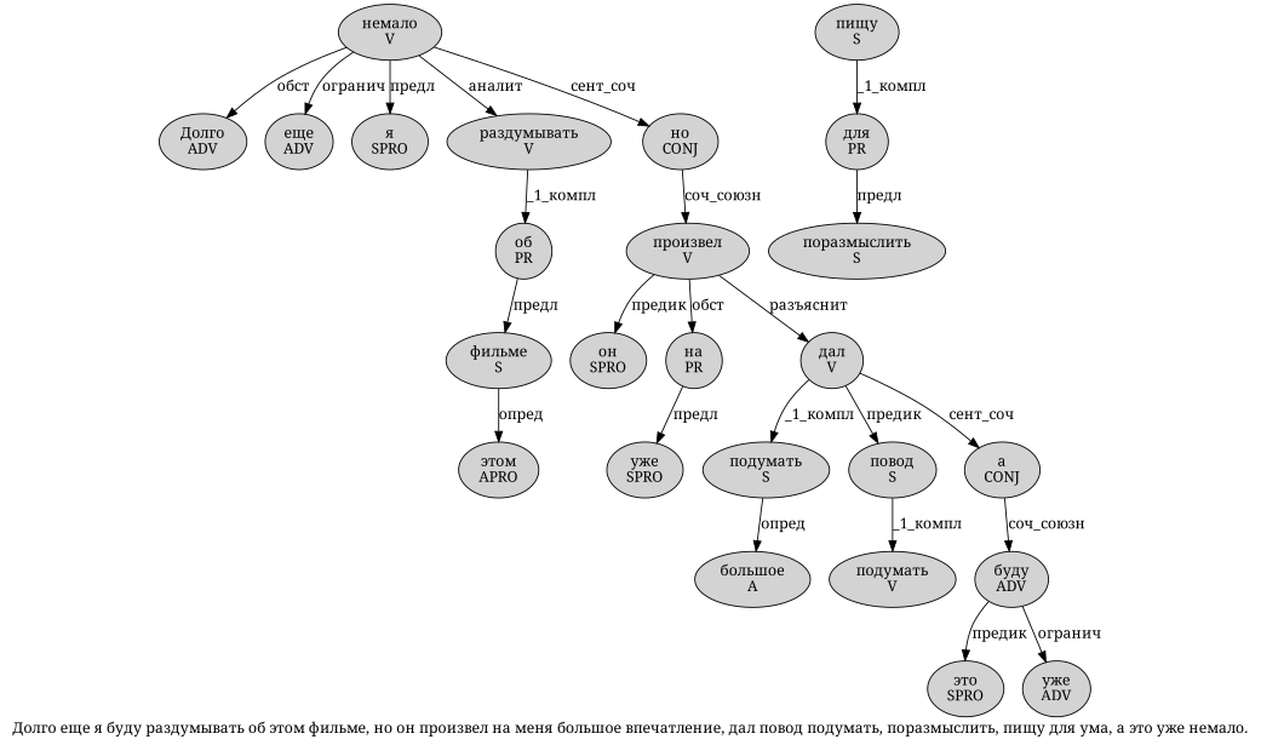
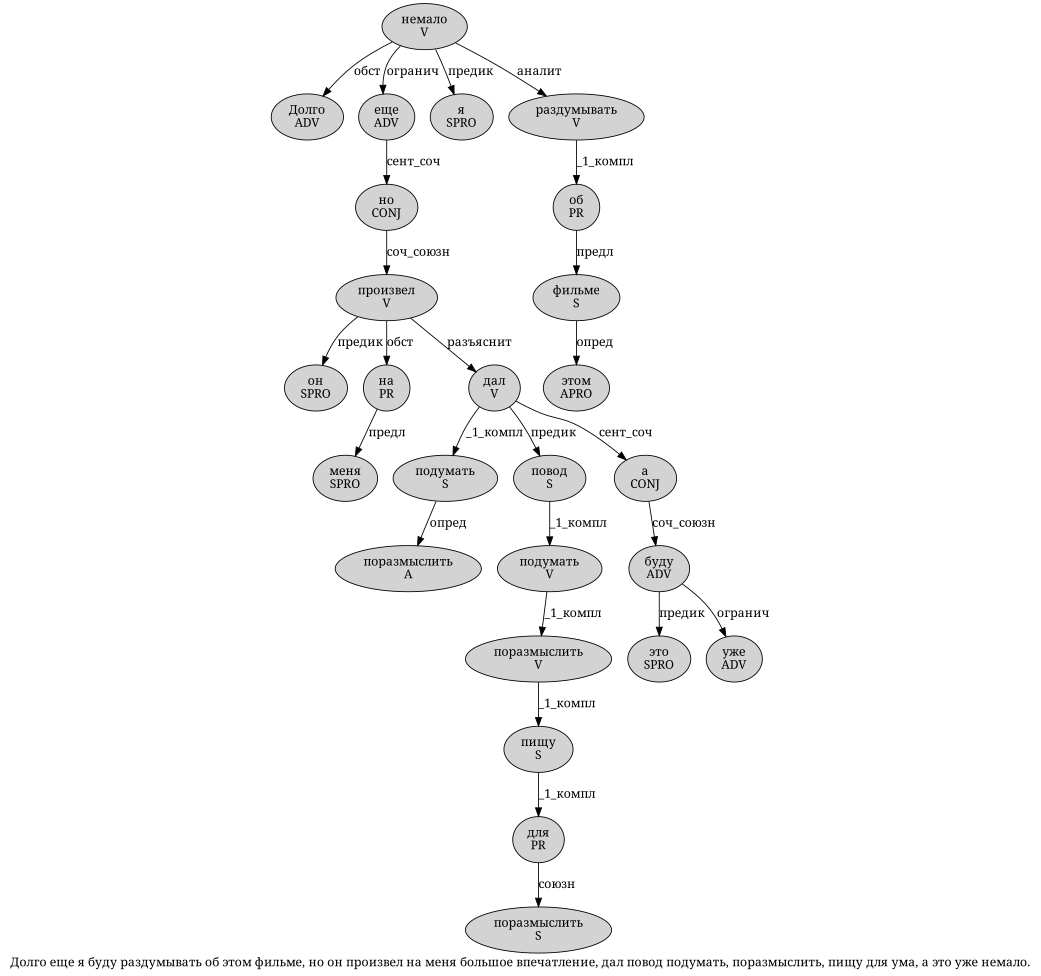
  digraph {
    fontname="Noto Serif"
    label="Долго еще я буду раздумывать об этом фильме, но он произвел на меня большое впечатление, дал повод подумать, поразмыслить, пищу для ума, а это уже немало."
    node [fillcolor=lightgray fontname="Noto Serif" penwidth=1 shape=ellipse style=filled]
    edge [fontname="Noto Serif"]
    n1 [label="Долго\nADV"]
    n2 [label="еще\nADV"]
    n3 [label="я\nSPRO"]
    n4 [label="немало\nV"]
    n5 [label="раздумывать\nV"]
    n6 [label="но\nCONJ"]
    n7 [label="об\nPR"]
    n8 [label="произвел\nV"]
    n9 [label="фильме\nS"]
    n10 [label="этом\nAPRO"]
    n11 [label="он\nSPRO"]
    n12 [label="на\nPR"]
    n13 [label="дал\nV"]
-   n14 [label="уже\nSPRO"]
+   n14 [label="меня\nSPRO"]
    n15 [label="подумать\nS"]
    n16 [label="повод\nS"]
    n17 [label="а\nCONJ"]
-   n18 [label="большое\nA"]
+   n18 [label="поразмыслить\nA"]
    n19 [label="подумать\nV"]
    n20 [label="буду\nADV"]
+   n21 [label="поразмыслить\nV"]
    n22 [label="пищу\nS"]
    n23 [label="для\nPR"]
    n24 [label="поразмыслить\nS"]
    n25 [label="это\nSPRO"]
    n26 [label="уже\nADV"]
    n4 -> n1 [label="обст"]
    n4 -> n2 [label="огранич"]
-   n4 -> n3 [label="предл"]
+   n4 -> n3 [label="предик"]
    n4 -> n5 [label="аналит"]
-   n4 -> n6 [label="сент_соч"]
+   n2 -> n6 [label="сент_соч"]
    n5 -> n7 [label="_1_компл"]
    n6 -> n8 [label="соч_союзн"]
    n7 -> n9 [label="предл"]
    n8 -> n11 [label="предик"]
    n8 -> n12 [label="обст"]
    n8 -> n13 [label="разъяснит"]
    n9 -> n10 [label="опред"]
    n12 -> n14 [label="предл"]
    n13 -> n15 [label="_1_компл"]
    n13 -> n16 [label="предик"]
    n13 -> n17 [label="сент_соч"]
    n15 -> n18 [label="опред"]
    n16 -> n19 [label="_1_компл"]
    n17 -> n20 [label="соч_союзн"]
+   n19 -> n21 [label="_1_компл"]
    n20 -> n25 [label="предик"]
    n20 -> n26 [label="огранич"]
+   n21 -> n22 [label="_1_компл"]
    n22 -> n23 [label="_1_компл"]
-   n23 -> n24 [label="предл"]
+   n23 -> n24 [label="союзн"]
  }
